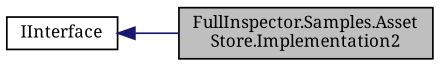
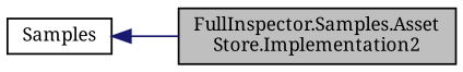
  digraph {
    rankdir=LR
    fontname="Noto Serif"
    node [color=black fontname="Noto Serif" fontsize=10 shape=record style=filled]
    n1 [fillcolor=grey75 fontcolor=black height=0.2 label="FullInspector.Samples.Asset\lStore.Implementation2" width=0.4]
-   n2 [fillcolor=white height=0.2 label=IInterface width=0.4]
+   n2 [fillcolor=white height=0.2 label=Samples width=0.4]
    n2 -> n1 [color=midnightblue dir=back fontname="Noto Serif" fontsize=10 labelfontname=Helvetica labelfontsize=10 style=solid]
  }
